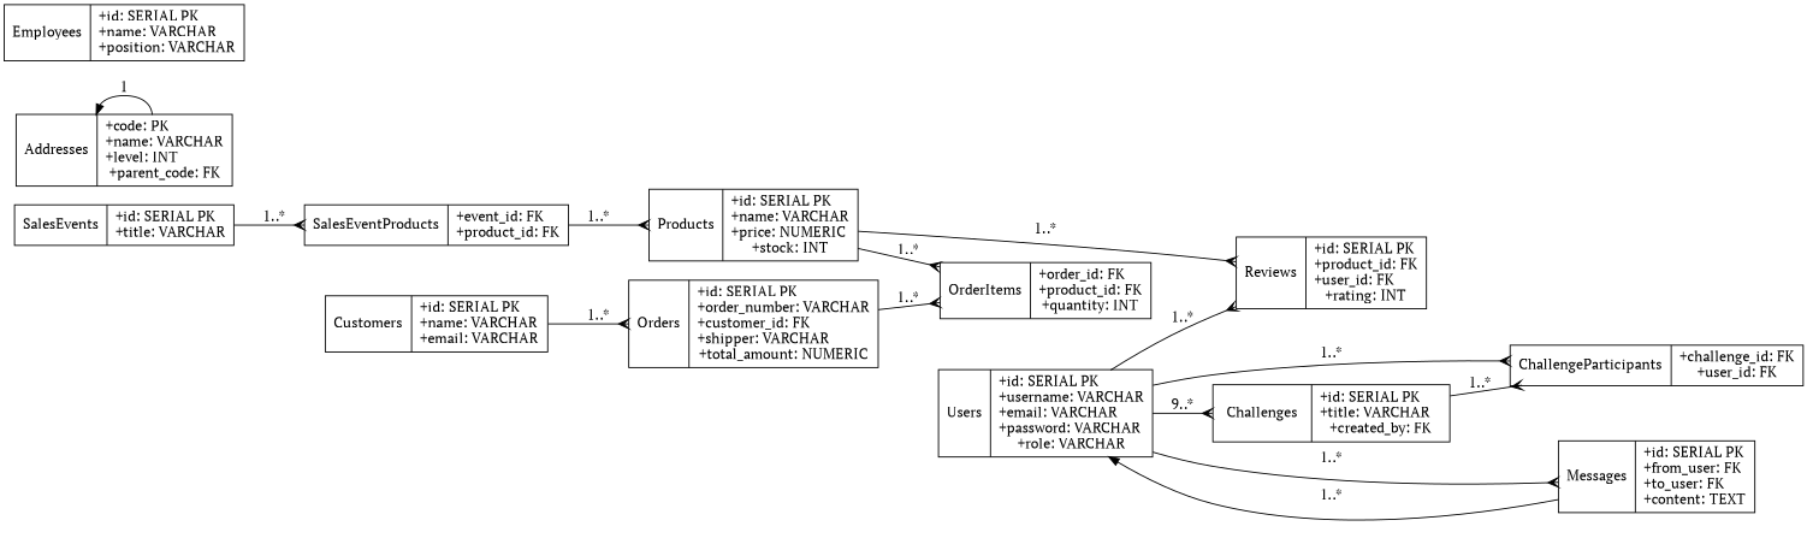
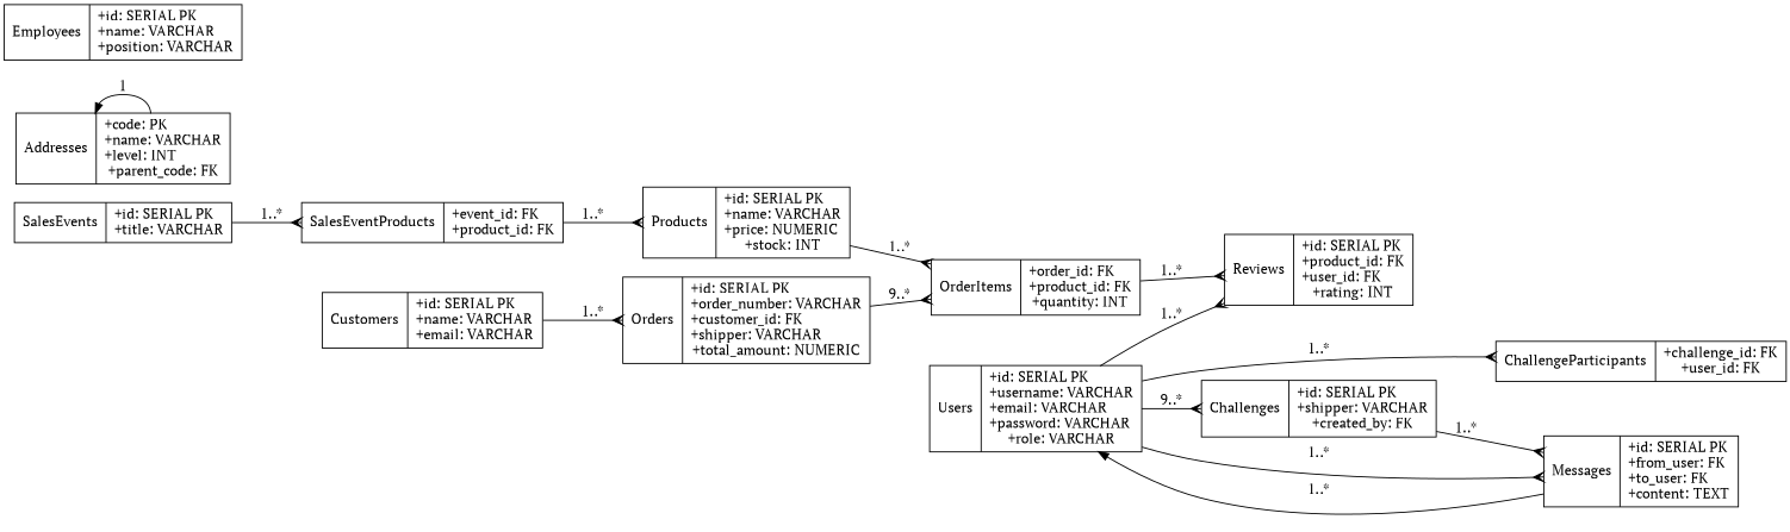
  digraph {
    fontname="PT Serif"
    rankdir=LR
    node [fontname="PT Serif" shape=record]
    edge [arrowhead=crow fontname="PT Serif"]
    n1 [label="{Users|+id: SERIAL PK\l+username: VARCHAR\l+email: VARCHAR\l+password: VARCHAR\l+role: VARCHAR}"]
    n2 [label="{Reviews|+id: SERIAL PK\l+product_id: FK\l+user_id: FK\l+rating: INT}"]
-   n3 [label="{Challenges|+id: SERIAL PK\l+title: VARCHAR\l+created_by: FK}"]
+   n3 [label="{Challenges|+id: SERIAL PK\l+shipper: VARCHAR\l+created_by: FK}"]
    n4 [label="{ChallengeParticipants|+challenge_id: FK\l+user_id: FK}"]
    n5 [label="{Messages|+id: SERIAL PK\l+from_user: FK\l+to_user: FK\l+content: TEXT}"]
    n6 [label="{Products|+id: SERIAL PK\l+name: VARCHAR\l+price: NUMERIC\l+stock: INT}"]
    n7 [label="{OrderItems|+order_id: FK\l+product_id: FK\l+quantity: INT}"]
    n8 [label="{SalesEventProducts|+event_id: FK\l+product_id: FK}"]
    n9 [label="{Customers|+id: SERIAL PK\l+name: VARCHAR\l+email: VARCHAR}"]
    n10 [label="{Orders|+id: SERIAL PK\l+order_number: VARCHAR\l+customer_id: FK\l+shipper: VARCHAR\l+total_amount: NUMERIC}"]
    n11 [label="{Addresses|+code: PK\l+name: VARCHAR\l+level: INT\l+parent_code: FK}"]
    n12 [label="{SalesEvents|+id: SERIAL PK\l+title: VARCHAR}"]
    n13 [label="{Employees|+id: SERIAL PK\l+name: VARCHAR\l+position: VARCHAR}"]
    n1 -> n2 [label="1..*"]
    n1 -> n3 [label="9..*"]
    n1 -> n4 [label="1..*"]
    n1 -> n5 [label="1..*"]
    n1 -> n5 [dir=back label="1..*" arrowhead=""]
-   n3 -> n4 [label="1..*"]
-   n6 -> n2 [label="1..*"]
+   n3 -> n5 [label="1..*"]
+   n7 -> n2 [label="1..*"]
    n6 -> n7 [label="1..*"]
    n8 -> n6 [label="1..*"]
    n9 -> n10 [label="1..*"]
-   n10 -> n7 [label="1..*"]
+   n10 -> n7 [label="9..*"]
    n11 -> n11 [dir=back label=1]
    n12 -> n8 [label="1..*"]
  }
